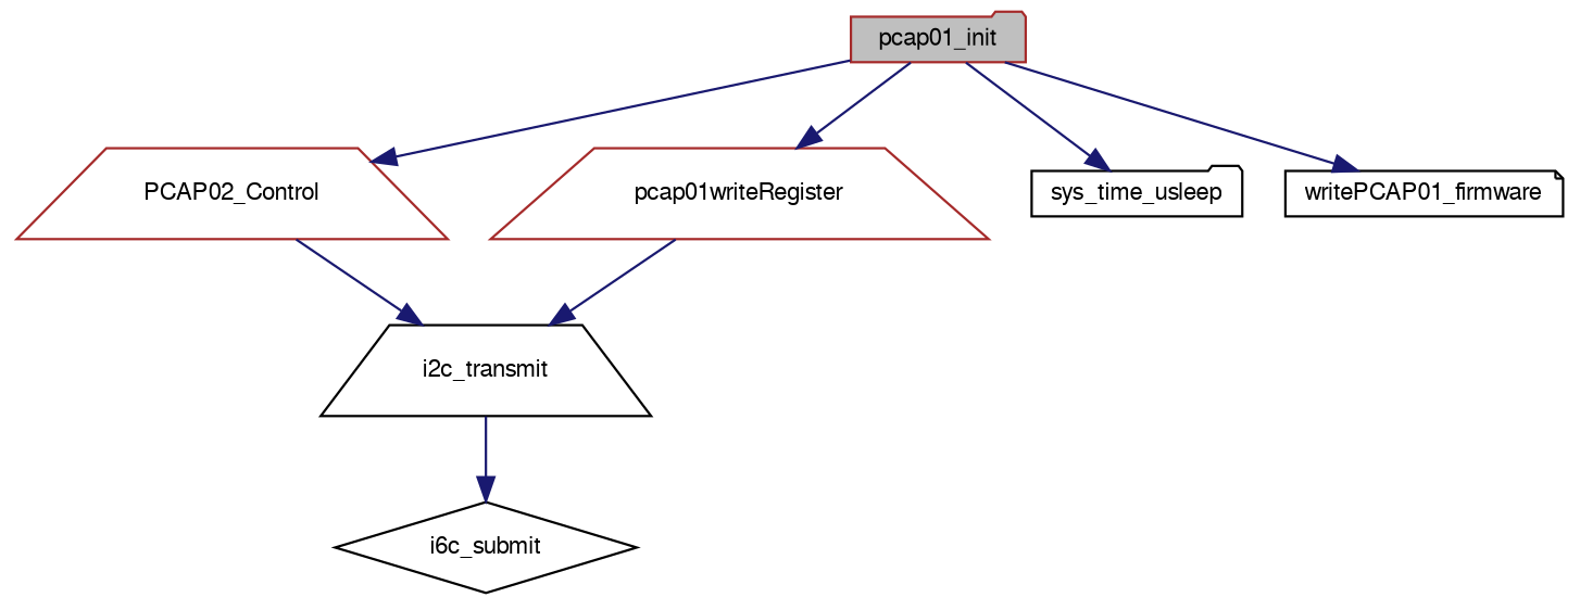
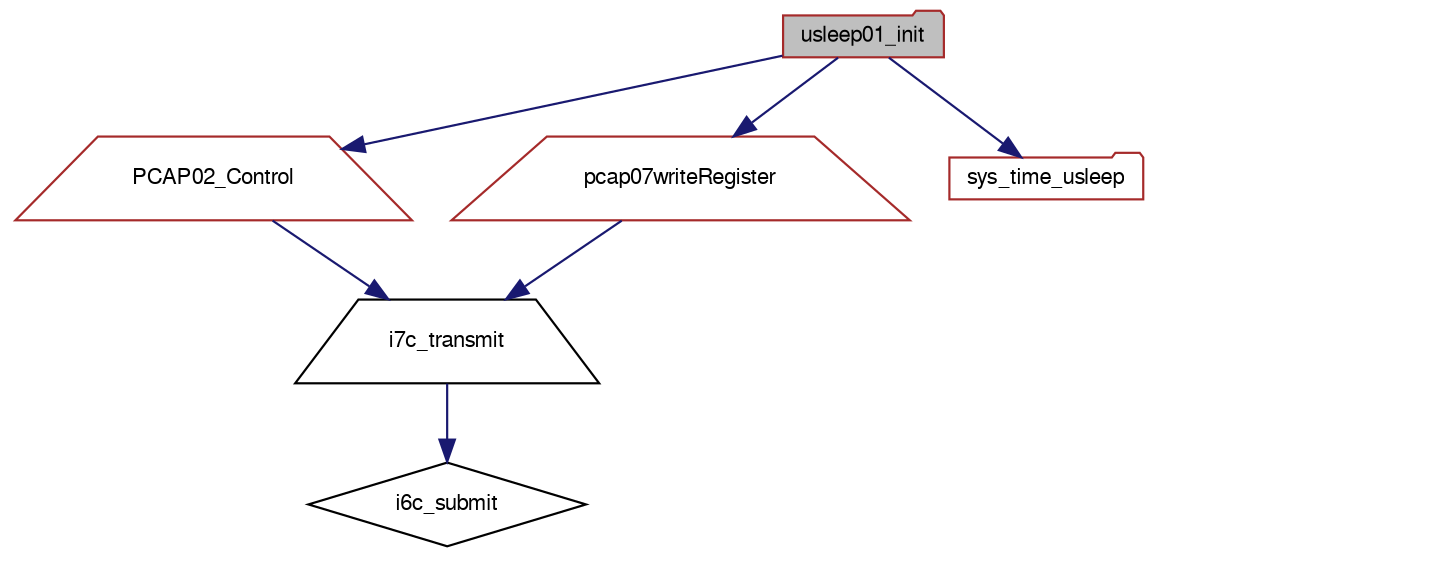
  digraph {
    rankdir=TB
    node [color=black fillcolor=white fontname=FreeSans fontsize=10 shape=trapezium style=filled]
    edge [color=midnightblue fontname=FreeSans fontsize=10 labelfontname=FreeSans labelfontsize=10 style=solid]
-   n1 [color=brown fillcolor=grey75 fontcolor=black height=0.2 label=pcap01_init shape=folder width=0.4]
+   n1 [color=brown fillcolor=grey75 fontcolor=black height=0.2 label=usleep01_init shape=folder width=0.4]
    n2 [color=brown height=0.2 label=PCAP02_Control width=0.4]
-   n3 [color=brown height=0.2 label=pcap01writeRegister width=0.4]
-   n4 [height=0.2 label=sys_time_usleep shape=folder width=0.4]
-   n5 [height=0.2 label=writePCAP01_firmware shape=note width=0.4]
-   n6 [height=0.2 label=i2c_transmit width=0.4]
+   n3 [color=brown height=0.2 label=pcap07writeRegister width=0.4]
+   n4 [color=brown height=0.2 label=sys_time_usleep shape=folder width=0.4]
+   n6 [height=0.2 label=i7c_transmit width=0.4]
    n7 [height=0.2 label=i6c_submit shape=diamond width=0.4]
    n1 -> n2
    n1 -> n3
    n1 -> n4
-   n1 -> n5
    n2 -> n6
    n3 -> n6
    n6 -> n7
  }
